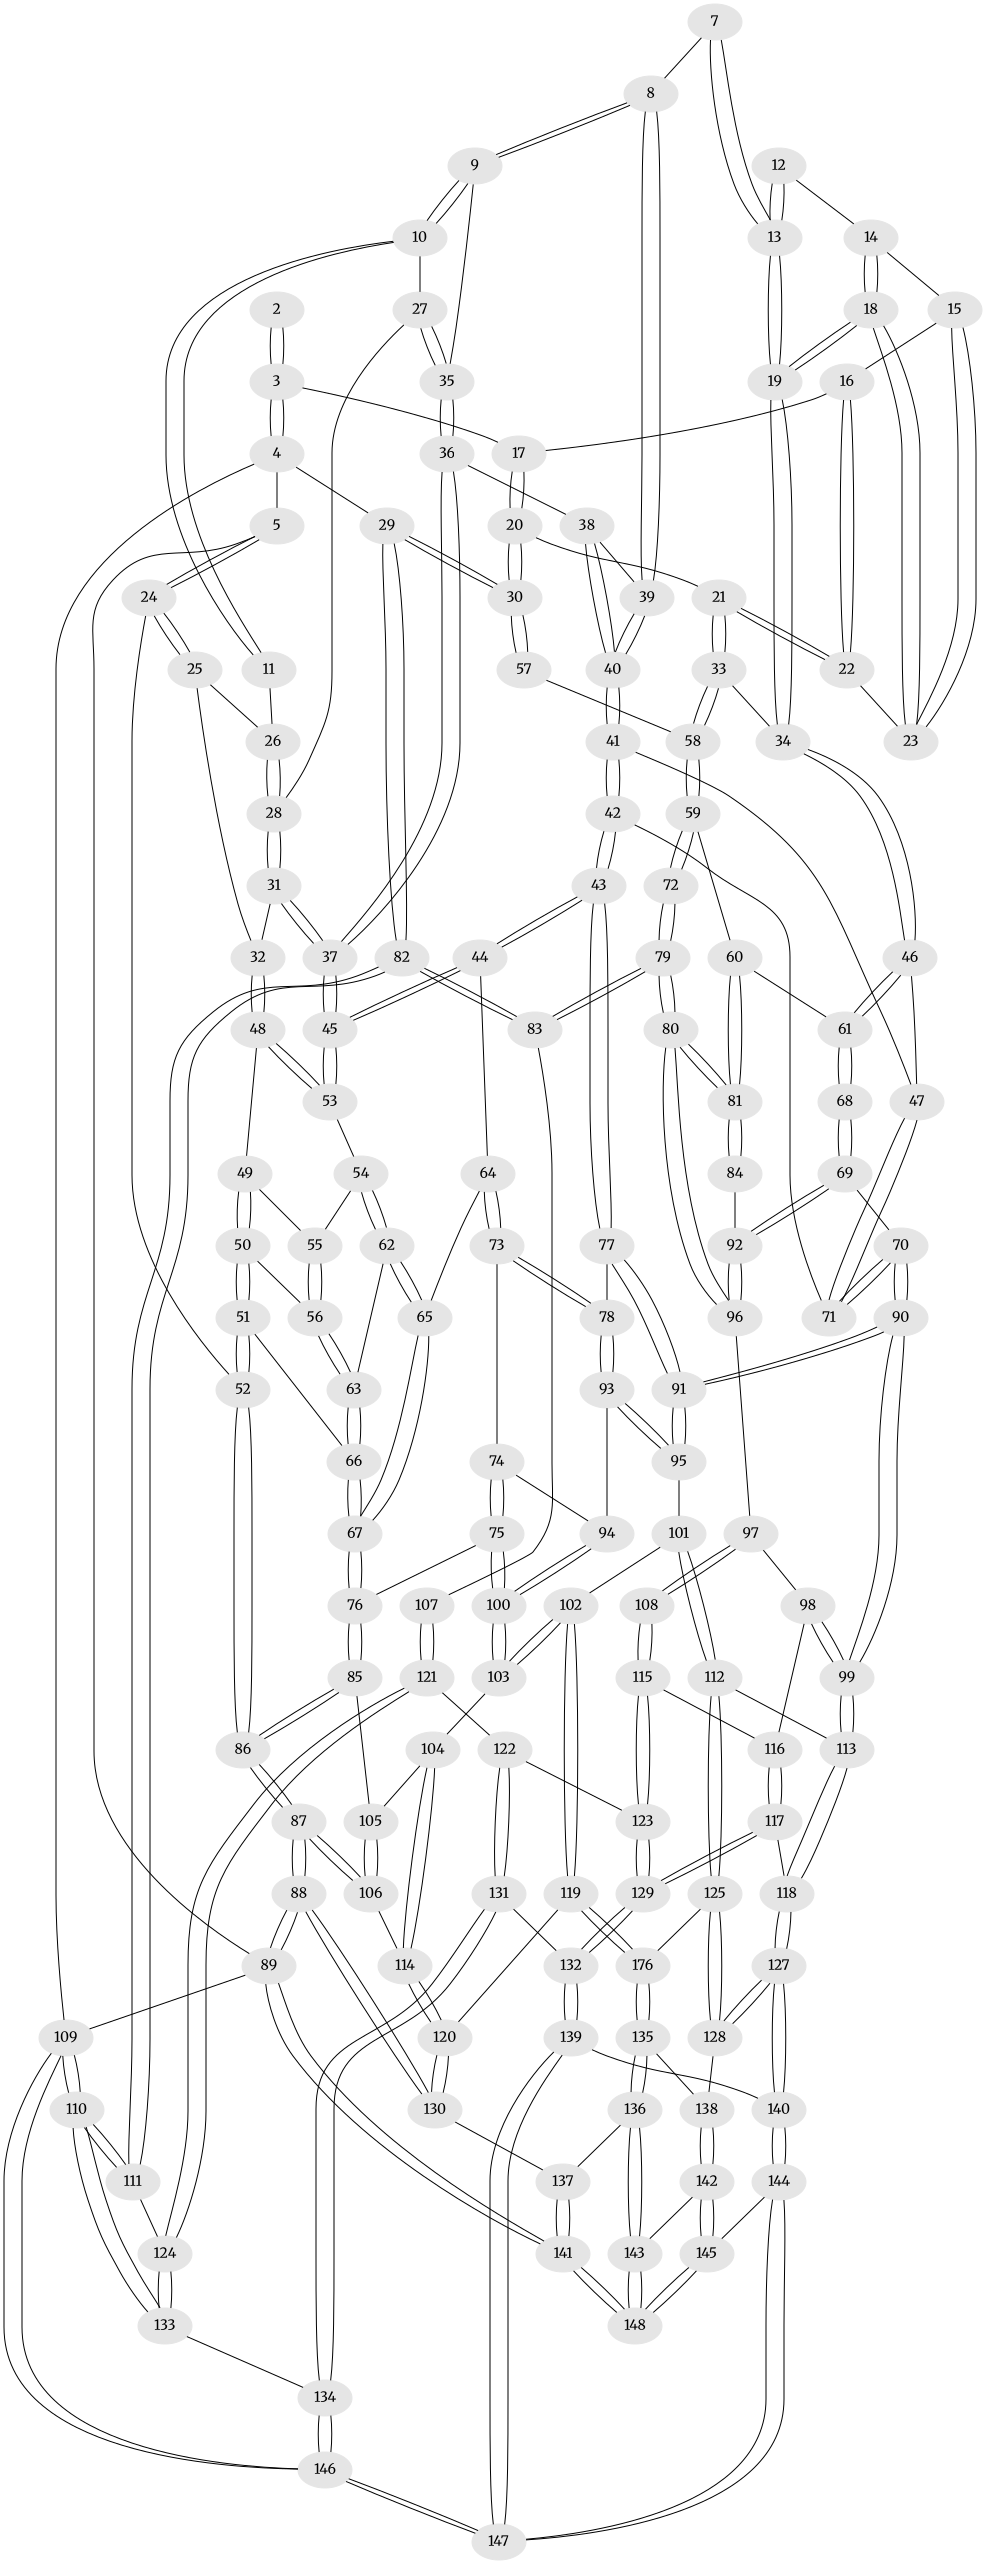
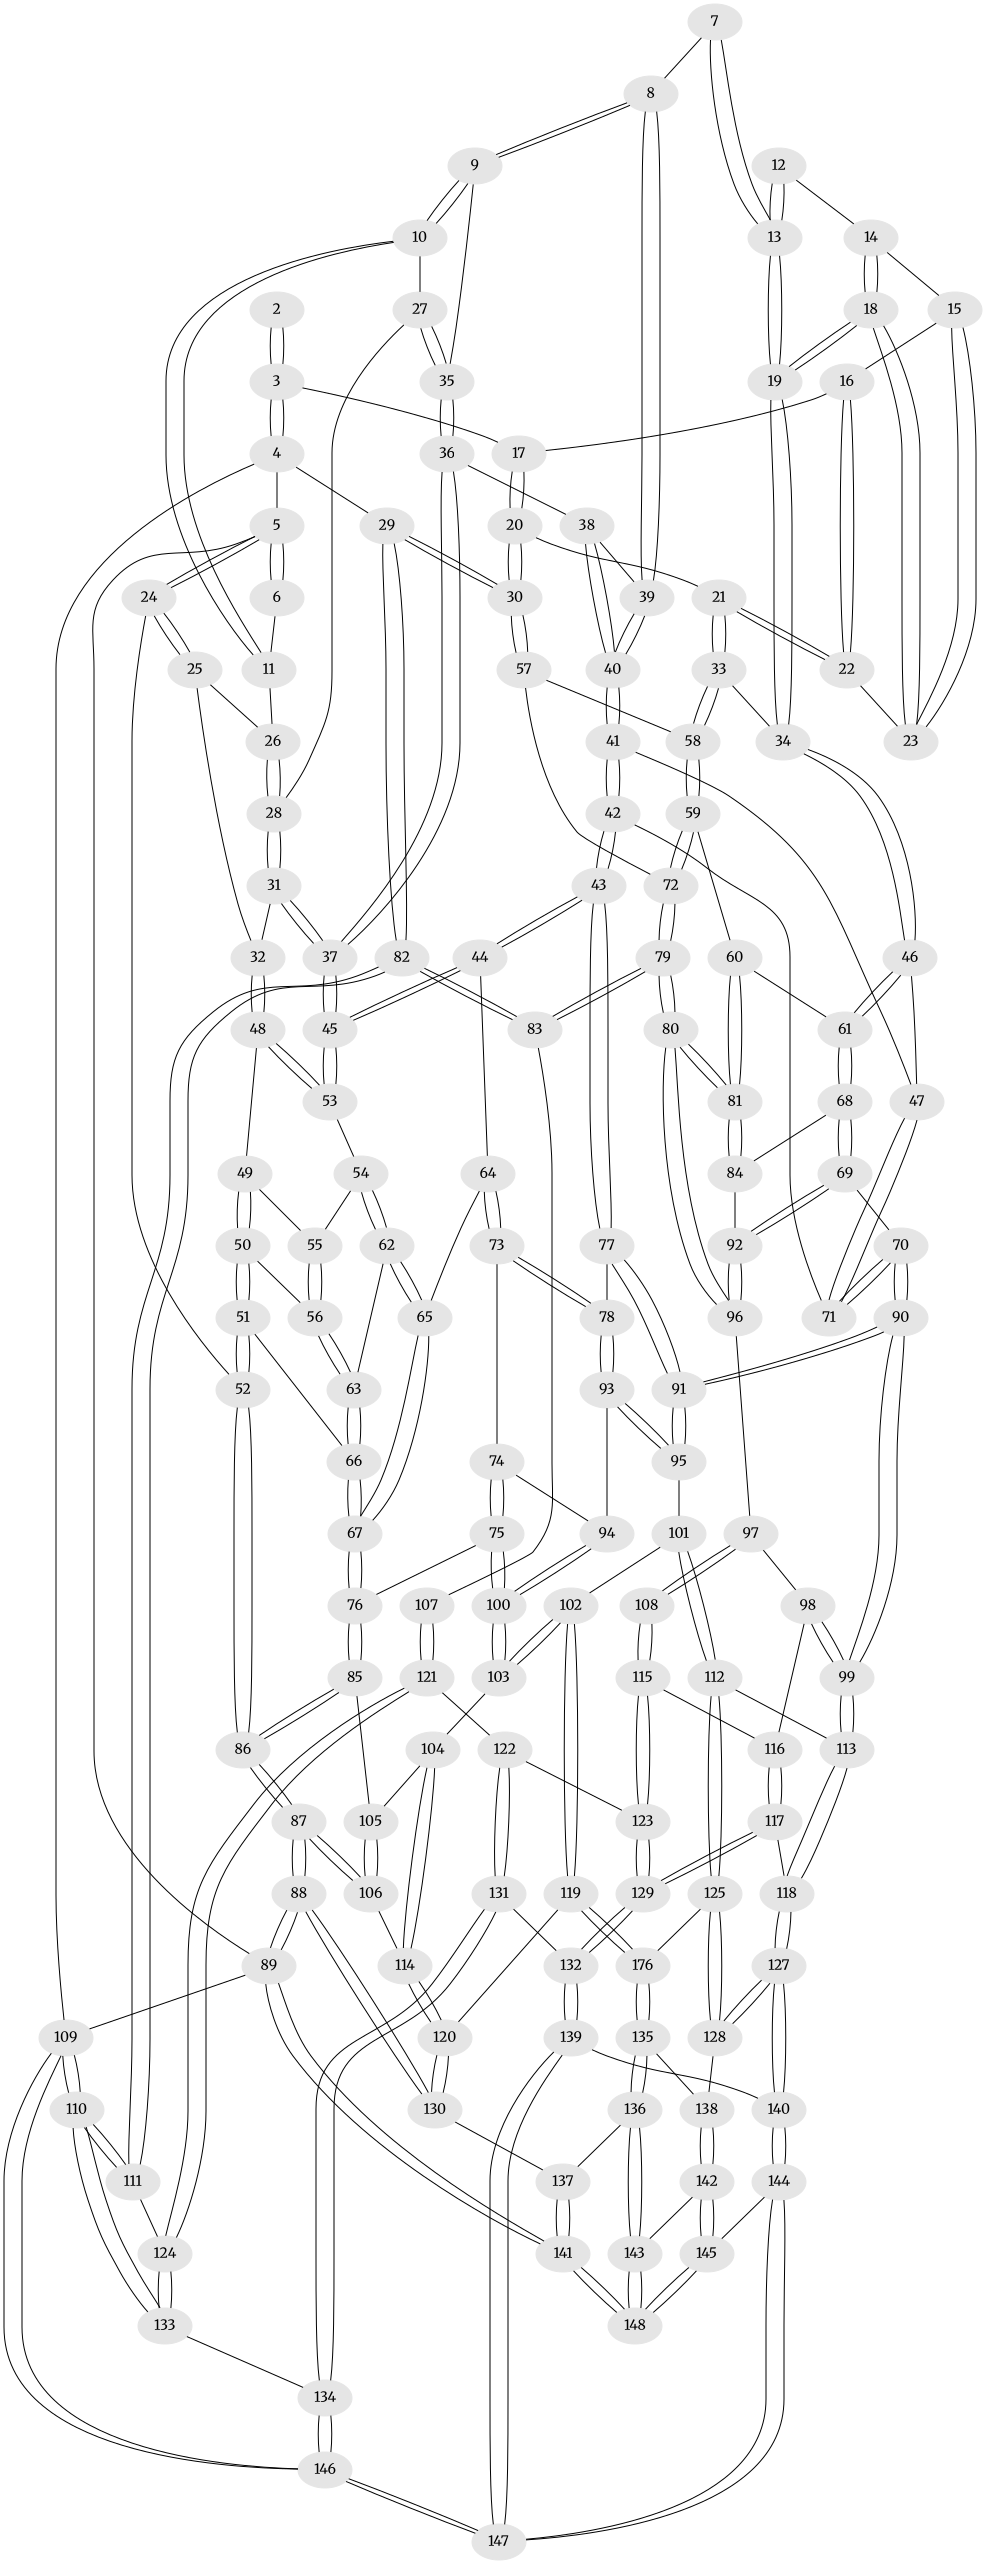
  graph {
    fontname=Merriweather
    node [color=gray90 fontname=Merriweather style=filled]
    edge [fontname=Merriweather]
    2
    3
    7
    8
    13
    4
    17
    12
    14
    5
    29
    109
    20
+   6
    24
    89
    30
    82
    110
    146
    11
    25
    52
    141
    26
    9
    39
    19
    10
    35
    40
    27
    36
    28
    15
    18
    34
    16
    23
    22
    21
    46
    33
    57
    58
    32
    86
    48
    31
    37
    83
    111
    72
    45
    53
    49
    59
    47
    61
    38
    41
    42
    43
    71
    44
    77
    64
    78
    91
    65
    73
    54
    68
    50
    55
    51
    56
    66
    63
    67
    87
    62
    79
    60
    81
    84
    69
    74
    76
    85
    70
    92
    90
    96
    99
    80
    75
    94
    93
    100
    103
    105
    95
    107
    97
    124
    121
    106
    88
    130
    114
    137
    148
    113
    101
    102
    112
    98
    108
    116
    115
    117
    118
    104
    119
    125
    120
    n128 [label=176]
    122
    123
    133
    147
    134
    128
    127
    129
    132
    140
    135
    131
    138
    136
    144
    142
    139
    143
    145
    2 -- 3
    2 -- 3
    3 -- 4
    3 -- 4
    3 -- 17
    7 -- 8
    7 -- 13
    7 -- 13
    8 -- 9
    8 -- 9
    8 -- 39
    8 -- 39
    13 -- 19
    13 -- 19
    4 -- 5
    4 -- 29
    4 -- 109
    17 -- 20
    17 -- 20
    12 -- 13
    12 -- 13
    12 -- 14
    14 -- 15
    14 -- 18
    14 -- 18
+   5 -- 6
+   5 -- 6
    5 -- 24
    5 -- 24
    5 -- 89
    29 -- 30
    29 -- 30
    29 -- 82
    29 -- 82
    109 -- 110
    109 -- 110
    109 -- 146
    109 -- 146
    20 -- 30
    20 -- 30
    20 -- 21
+   6 -- 11
    24 -- 25
    24 -- 25
    24 -- 52
    89 -- 109
    89 -- 141
    89 -- 141
    30 -- 57
    30 -- 57
    82 -- 83
    82 -- 83
    82 -- 111
    82 -- 111
    110 -- 111
    110 -- 111
    110 -- 133
    110 -- 133
    146 -- 147
    146 -- 147
    11 -- 26
    25 -- 26
    25 -- 32
    52 -- 86
    52 -- 86
    141 -- 148
    141 -- 148
    26 -- 28
    26 -- 28
    9 -- 10
    9 -- 10
    9 -- 35
    39 -- 40
    39 -- 40
    19 -- 34
    19 -- 34
    10 -- 11
    10 -- 11
    10 -- 27
    35 -- 36
    35 -- 36
    40 -- 41
    40 -- 41
    27 -- 35
    27 -- 35
    27 -- 28
    36 -- 37
    36 -- 37
    36 -- 38
    28 -- 31
    28 -- 31
    15 -- 16
    15 -- 23
    15 -- 23
    18 -- 19
    18 -- 19
    18 -- 23
    18 -- 23
    34 -- 46
    34 -- 46
    16 -- 17
    16 -- 22
    16 -- 22
    22 -- 23
    21 -- 22
    21 -- 22
    21 -- 33
    21 -- 33
    46 -- 47
    46 -- 61
    46 -- 61
    33 -- 34
    33 -- 58
    33 -- 58
    57 -- 58
+   57 -- 72
    58 -- 59
    58 -- 59
    32 -- 48
    32 -- 48
    86 -- 87
    86 -- 87
    48 -- 53
    48 -- 53
    48 -- 49
    31 -- 32
    31 -- 37
    31 -- 37
    37 -- 45
    37 -- 45
    83 -- 107
    111 -- 124
    72 -- 79
    72 -- 79
    45 -- 53
    45 -- 53
    53 -- 54
    49 -- 50
    49 -- 50
    49 -- 55
    59 -- 72
    59 -- 72
    59 -- 60
    47 -- 71
    47 -- 71
    61 -- 68
    61 -- 68
    38 -- 39
    38 -- 40
    38 -- 40
    41 -- 47
    41 -- 42
    41 -- 42
    42 -- 43
    42 -- 43
    42 -- 71
    43 -- 44
    43 -- 44
    43 -- 77
    43 -- 77
    44 -- 45
    44 -- 45
    44 -- 64
    77 -- 78
    77 -- 91
    77 -- 91
    64 -- 65
    64 -- 73
    64 -- 73
    78 -- 93
    78 -- 93
    91 -- 95
    91 -- 95
    65 -- 67
    65 -- 67
    73 -- 78
    73 -- 78
    73 -- 74
    54 -- 55
    54 -- 62
    54 -- 62
+   68 -- 84
    68 -- 69
    68 -- 69
    50 -- 51
    50 -- 51
    50 -- 56
    55 -- 56
    55 -- 56
    51 -- 52
    51 -- 52
    51 -- 66
    56 -- 63
    56 -- 63
    66 -- 67
    66 -- 67
    63 -- 66
    63 -- 66
    67 -- 76
    67 -- 76
    87 -- 106
    87 -- 106
    87 -- 88
    87 -- 88
    62 -- 65
    62 -- 65
    62 -- 63
    79 -- 83
    79 -- 83
    79 -- 80
    79 -- 80
    60 -- 61
    60 -- 81
    60 -- 81
    81 -- 84
    81 -- 84
    84 -- 92
    69 -- 70
    69 -- 92
    69 -- 92
    74 -- 75
    74 -- 75
    74 -- 94
    76 -- 85
    76 -- 85
    85 -- 86
    85 -- 86
    85 -- 105
    70 -- 71
    70 -- 71
    70 -- 90
    70 -- 90
    92 -- 96
    92 -- 96
    90 -- 91
    90 -- 91
    90 -- 99
    90 -- 99
    96 -- 97
    99 -- 113
    99 -- 113
    80 -- 81
    80 -- 81
    80 -- 96
    80 -- 96
    75 -- 76
    75 -- 100
    75 -- 100
    94 -- 100
    94 -- 100
    93 -- 94
    93 -- 95
    93 -- 95
    100 -- 103
    100 -- 103
    103 -- 104
    105 -- 106
    105 -- 106
    95 -- 101
    107 -- 121
    107 -- 121
    97 -- 98
    97 -- 108
    97 -- 108
    124 -- 133
    124 -- 133
    121 -- 124
    121 -- 124
    121 -- 122
    106 -- 114
    88 -- 89
    88 -- 89
    88 -- 130
    88 -- 130
    130 -- 137
    114 -- 120
    114 -- 120
    137 -- 141
    137 -- 141
    113 -- 118
    113 -- 118
    101 -- 102
    101 -- 112
    101 -- 112
    102 -- 103
    102 -- 103
    102 -- 119
    102 -- 119
    112 -- 113
    112 -- 125
    112 -- 125
    98 -- 99
    98 -- 99
    98 -- 116
    108 -- 115
    108 -- 115
    116 -- 117
    116 -- 117
    115 -- 116
    115 -- 123
    115 -- 123
    117 -- 118
    117 -- 129
    117 -- 129
    118 -- 127
    118 -- 127
    104 -- 105
    104 -- 114
    104 -- 114
    119 -- 120
    119 -- n128
    119 -- n128
    125 -- n128
    125 -- 128
    125 -- 128
    120 -- 130
    120 -- 130
    n128 -- 135
    n128 -- 135
    122 -- 123
    122 -- 131
    122 -- 131
    123 -- 129
    123 -- 129
    133 -- 134
    134 -- 146
    134 -- 146
    128 -- 138
    127 -- 128
    127 -- 128
    127 -- 140
    127 -- 140
    129 -- 132
    129 -- 132
    132 -- 139
    132 -- 139
    140 -- 144
    140 -- 144
    135 -- 138
    135 -- 136
    135 -- 136
    131 -- 134
    131 -- 134
    131 -- 132
    138 -- 142
    138 -- 142
    136 -- 137
    136 -- 143
    136 -- 143
    144 -- 147
    144 -- 147
    144 -- 145
    142 -- 143
    142 -- 145
    142 -- 145
    139 -- 147
    139 -- 147
    139 -- 140
    143 -- 148
    143 -- 148
    145 -- 148
    145 -- 148
  }
